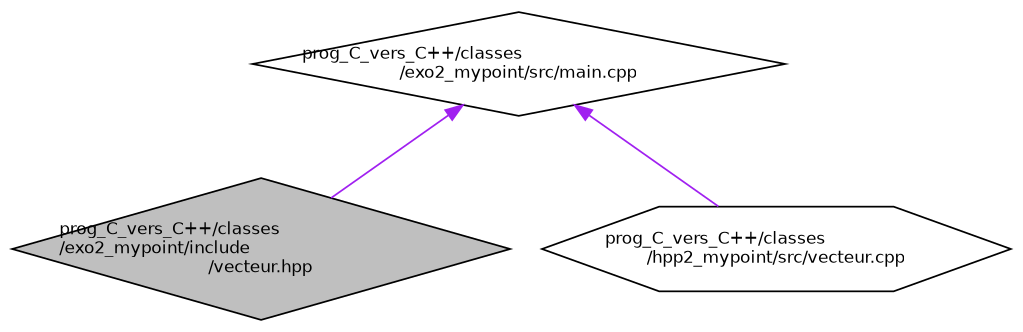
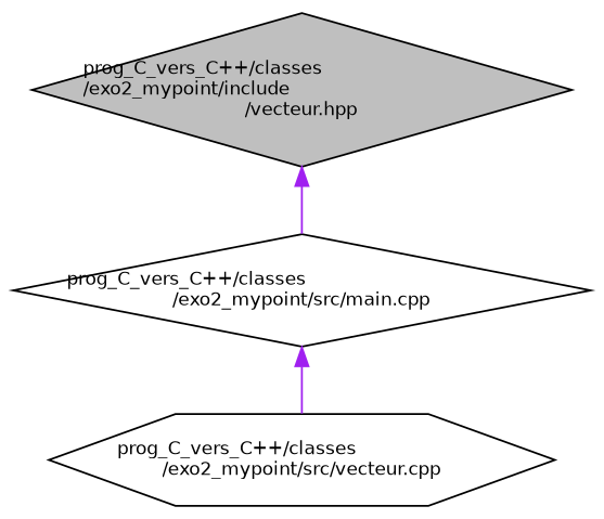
  digraph {
    node [color=black fillcolor=white fontname=Helvetica fontsize=10 shape=diamond style=filled]
    edge [color=purple dir=back fontname=Helvetica fontsize=10 labelfontname=Helvetica labelfontsize=10 style=solid]
    n1 [fillcolor=grey75 fontcolor=black height=0.2 label="prog_C_vers_C++/classes\l/exo2_mypoint/include\l/vecteur.hpp" width=0.4]
    n2 [height=0.2 label="prog_C_vers_C++/classes\l/exo2_mypoint/src/main.cpp" width=0.4]
-   n3 [height=0.2 label="prog_C_vers_C++/classes\l/hpp2_mypoint/src/vecteur.cpp" shape=hexagon width=0.4]
-   n2 -> n1
+   n3 [height=0.2 label="prog_C_vers_C++/classes\l/exo2_mypoint/src/vecteur.cpp" shape=hexagon width=0.4]
+   n1 -> n2
    n2 -> n3
  }
